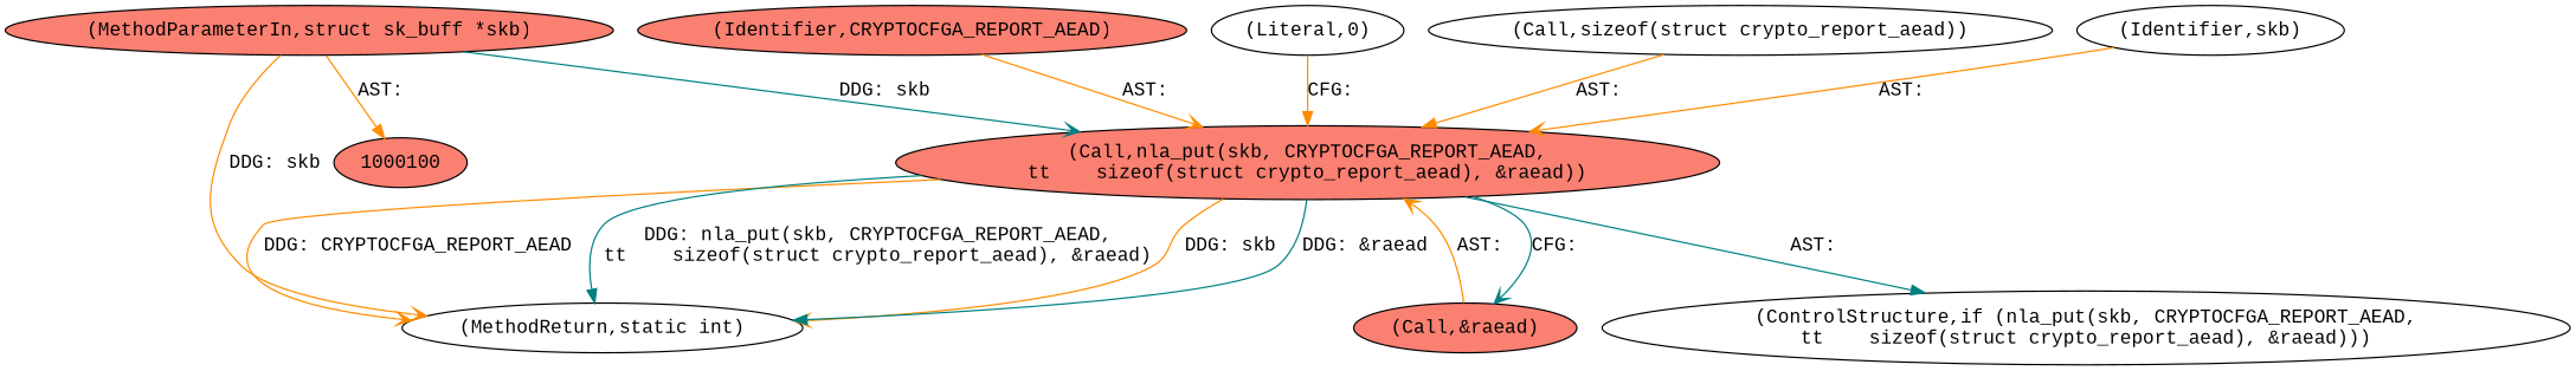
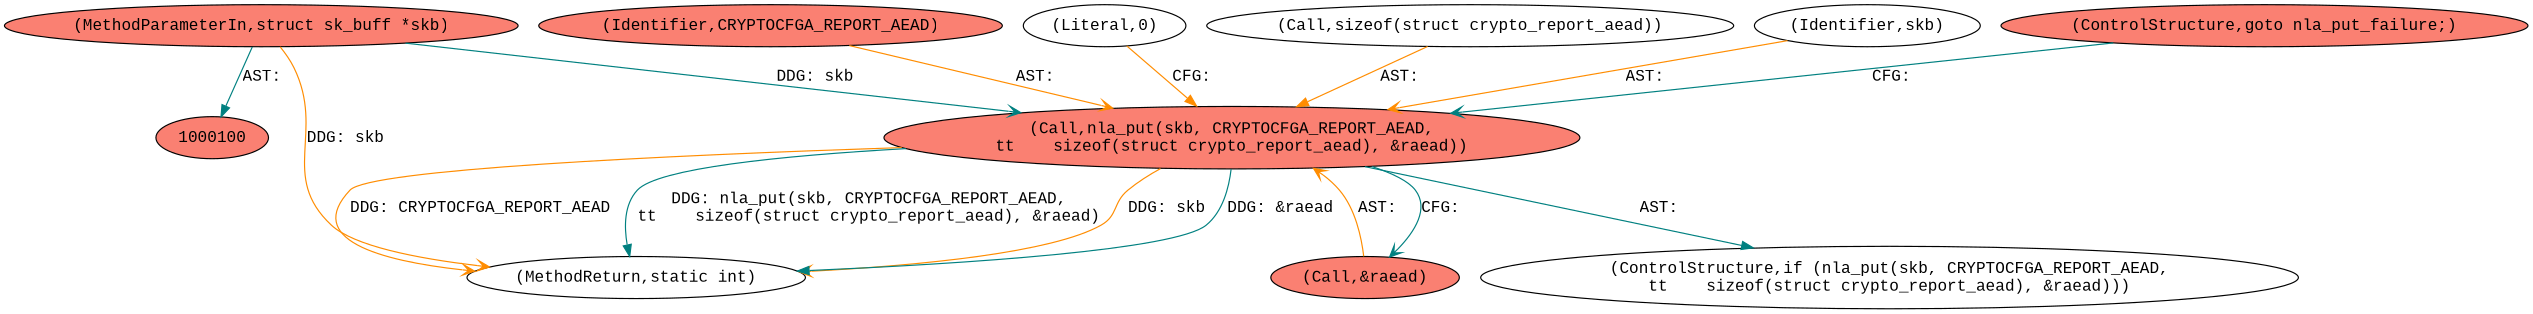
  digraph {
    fontname="Liberation Mono"
    node [fillcolor=salmon fontname="Liberation Mono" style=filled]
    edge [arrowhead=vee color=darkorange fontname="Liberation Mono"]
    n1 [label="(Call,nla_put(skb, CRYPTOCFGA_REPORT_AEAD,\n\t\t    sizeof(struct crypto_report_aead), &raead))"]
    n2 [label="(Call,&raead)"]
    n3 [fillcolor=white label="(MethodReturn,static int)"]
    n4 [fillcolor=white label="(ControlStructure,if (nla_put(skb, CRYPTOCFGA_REPORT_AEAD,\n\t\t    sizeof(struct crypto_report_aead), &raead)))"]
    n5 [label="(MethodParameterIn,struct sk_buff *skb)"]
    1000100
    n7 [label="(Identifier,CRYPTOCFGA_REPORT_AEAD)"]
    n8 [fillcolor=white label="(Literal,0)"]
    n9 [fillcolor=white label="(Call,sizeof(struct crypto_report_aead))"]
    n10 [fillcolor=white label="(Identifier,skb)"]
+   n11 [label="(ControlStructure,goto nla_put_failure;)"]
    n1 -> n2 [color=teal label="CFG: "]
    n1 -> n3 [label="DDG: CRYPTOCFGA_REPORT_AEAD"]
    n1 -> n3 [arrowhead=normal color=teal label="DDG: nla_put(skb, CRYPTOCFGA_REPORT_AEAD,\n\t\t    sizeof(struct crypto_report_aead), &raead)"]
    n1 -> n3 [label="DDG: skb"]
    n1 -> n3 [arrowhead=normal color=teal label="DDG: &raead"]
    n1 -> n4 [arrowhead=normal color=teal label="AST: "]
    n2 -> n1 [label="AST: "]
    n5 -> n1 [color=teal label="DDG: skb"]
    n5 -> n3 [label="DDG: skb"]
-   n5 -> 1000100 [arrowhead=normal label="AST: "]
+   n5 -> 1000100 [arrowhead=normal color=teal label="AST: "]
    n7 -> n1 [label="AST: "]
    n8 -> n1 [arrowhead=normal label="CFG: "]
    n9 -> n1 [arrowhead=normal label="AST: "]
    n10 -> n1 [label="AST: "]
+   n11 -> n1 [color=teal label="CFG: "]
  }
